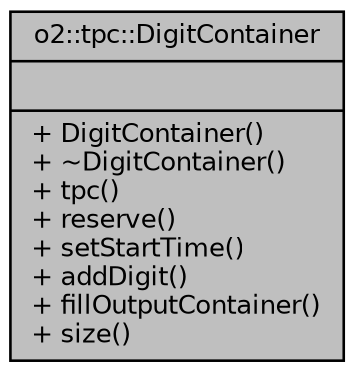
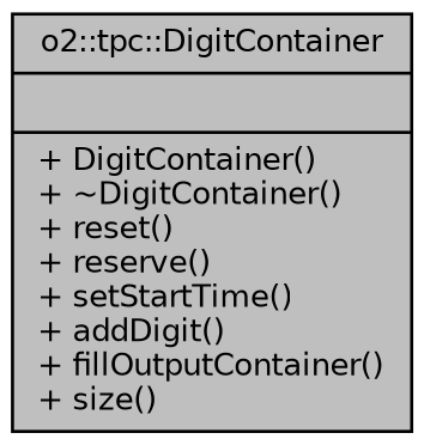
  digraph {
-   n1 [color=black fillcolor=grey75 fontcolor=black fontname=Helvetica fontsize=10 height=0.2 label="{o2::tpc::DigitContainer\n||+ DigitContainer()\l+ ~DigitContainer()\l+ tpc()\l+ reserve()\l+ setStartTime()\l+ addDigit()\l+ fillOutputContainer()\l+ size()\l}" shape=record style=filled width=0.4]
+   n1 [color=black fillcolor=grey75 fontcolor=black fontname=Helvetica fontsize=10 height=0.2 label="{o2::tpc::DigitContainer\n||+ DigitContainer()\l+ ~DigitContainer()\l+ reset()\l+ reserve()\l+ setStartTime()\l+ addDigit()\l+ fillOutputContainer()\l+ size()\l}" shape=record style=filled width=0.4]
  }
